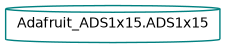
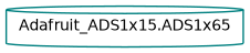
  digraph {
    rankdir=TB
-   n1 [color=teal fillcolor=white fontname=Helvetica fontsize=10 height=0.2 label="Adafruit_ADS1x15.ADS1x15" shape=cylinder style=filled width=0.4]
+   n1 [color=teal fillcolor=white fontname=Helvetica fontsize=10 height=0.2 label="Adafruit_ADS1x15.ADS1x65" shape=cylinder style=filled width=0.4]
  }
